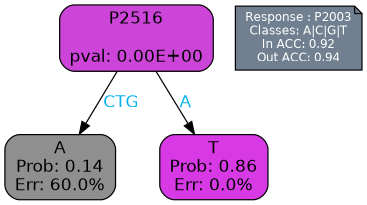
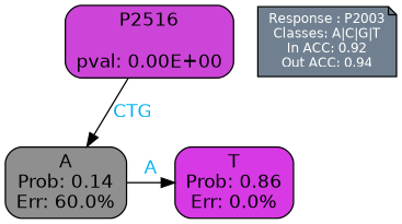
  digraph {
    ranksep=equally
    splines=polylines
    node [color=black fontname=helvetica shape=box style="filled, rounded"]
    edge [fontcolor=deepskyblue2 fontname=helvetica]
    n1 [fillcolor="#d739e5" label="T\nProb: 0.86\nErr: 0.0%"]
    n2 [fillcolor="#8f8f8f" label="A\nProb: 0.14\nErr: 60.0%"]
    n3 [align=left fillcolor=slategray fontcolor=white fontsize=10 label="Response : P2003\nClasses: A|C|G|T\nIn ACC: 0.92\nOut ACC: 0.94\n" shape=note style=filled]
    n4 [fillcolor="#cc45d8" label="P2516\n\npval: 0.00E+00"]
    subgraph sub_1 {
      rank=same
      n1
      n2
    }
    subgraph sub_2 {
      rank=same
      n3
      n4
    }
-   n4 -> n1 [label=A]
+   n2 -> n1 [label=A]
    n4 -> n2 [label=CTG]
  }
